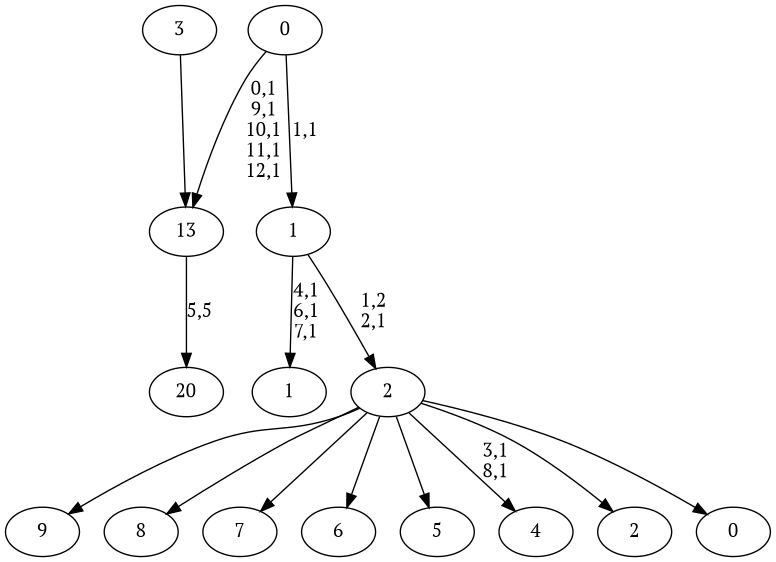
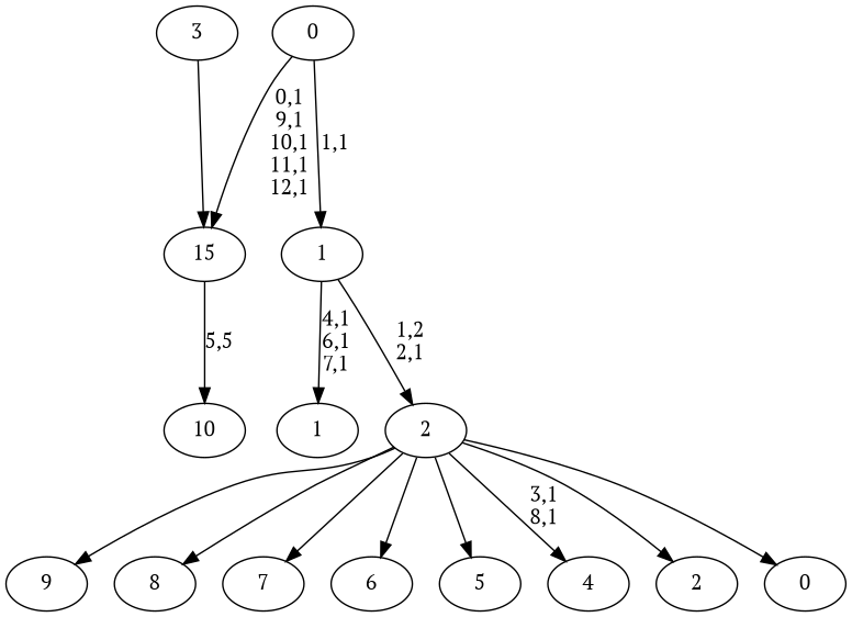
  digraph {
    fontname="PT Serif"
    node [fontname="PT Serif"]
    edge [fontname="PT Serif"]
-   n1 [label=20]
+   n1 [label=10]
    n2 [label=9]
    n3 [label=8]
    n4 [label=7]
    n5 [label=6]
    n6 [label=5]
    n7 [label=4]
    n8 [label=3]
-   13
+   13 [label=15]
    n10 [label=2]
    n11 [label=1]
    n12 [label=0]
    2
    1
    0
    n8 -> 13
    13 -> n1 [label="5,5"]
    2 -> n2
    2 -> n3
    2 -> n4
    2 -> n5
    2 -> n6
    2 -> n7 [label="3,1\n8,1"]
    2 -> n10
    2 -> n12
    1 -> n11 [label="4,1\n6,1\n7,1"]
    1 -> 2 [label="1,2\n2,1"]
    0 -> 13 [label="0,1\n9,1\n10,1\n11,1\n12,1"]
    0 -> 1 [label="1,1"]
  }
